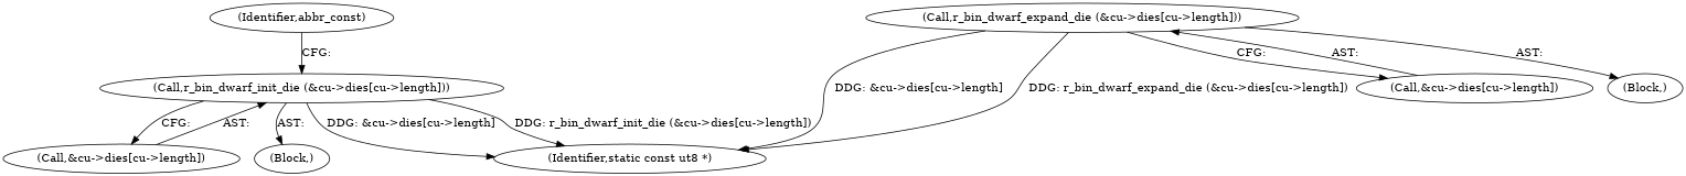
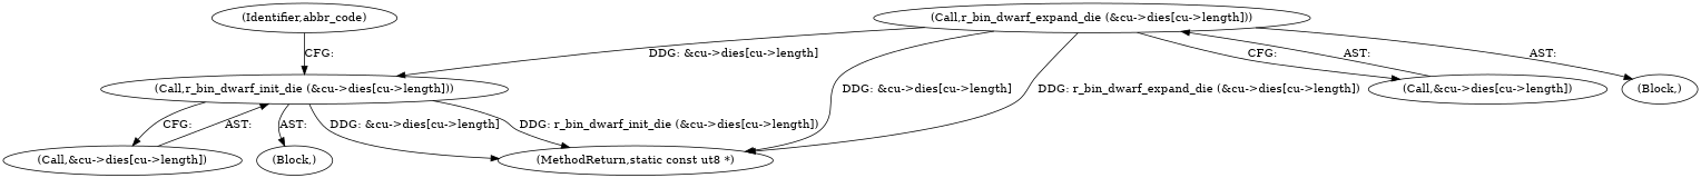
  digraph {
    n1 [label="(Call,r_bin_dwarf_init_die (&cu->dies[cu->length]))"]
    n2 [label="(Call,&cu->dies[cu->length])"]
    n3 [label="(Block,)"]
-   n4 [label="(Identifier,static const ut8 *)"]
+   n4 [label="(MethodReturn,static const ut8 *)"]
    n5 [label="(Call,r_bin_dwarf_expand_die (&cu->dies[cu->length]))"]
    n6 [label="(Call,&cu->dies[cu->length])"]
    n7 [label="(Block,)"]
-   n8 [label="(Identifier,abbr_const)"]
+   n8 [label="(Identifier,abbr_code)"]
    n1 -> n2 [label="CFG: "]
    n1 -> n3 [label="AST: "]
    n1 -> n4 [label="DDG: &cu->dies[cu->length]"]
    n1 -> n4 [label="DDG: r_bin_dwarf_init_die (&cu->dies[cu->length])"]
    n2 -> n1 [label="AST: "]
+   n5 -> n1 [label="DDG: &cu->dies[cu->length]"]
    n5 -> n4 [label="DDG: &cu->dies[cu->length]"]
    n5 -> n4 [label="DDG: r_bin_dwarf_expand_die (&cu->dies[cu->length])"]
    n5 -> n6 [label="CFG: "]
    n5 -> n7 [label="AST: "]
    n6 -> n5 [label="AST: "]
    n8 -> n1 [label="CFG: "]
  }
